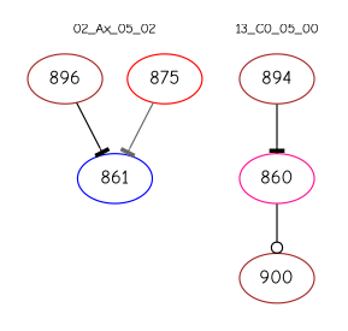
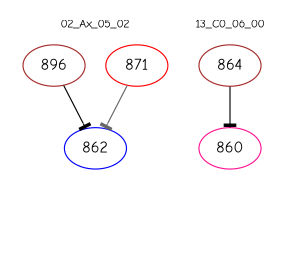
  digraph {
    fontname="Comic Neue"
    node [color=brown fontname="Comic Neue"]
    edge [arrowhead=tee color=black fontname="Comic Neue"]
-   n1 [color=red label=875]
-   n2 [color=blue label=861]
+   n1 [color=red label=871]
+   n2 [color=blue label=862]
    n3 [label=896]
-   n4 [label=894]
+   n4 [label=864]
    n5 [color=deeppink label=860]
-   n6 [label=900]
    subgraph cluster_1 {
      color=white
      fontsize=10
      label="02_Ax_05_02"
      n1
      n2
      n3
    }
    subgraph cluster_2 {
      color=white
      fontsize=10
-     label="13_C0_05_00"
+     label="13_C0_06_00"
      n4
      n5
-     n6
    }
    n1 -> n2 [color=gray40]
    n3 -> n2
    n4 -> n5
-   n5 -> n6 [arrowhead=odot]
  }
